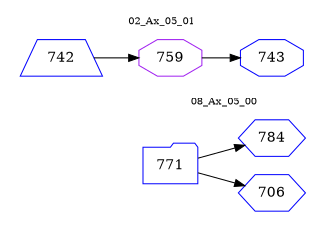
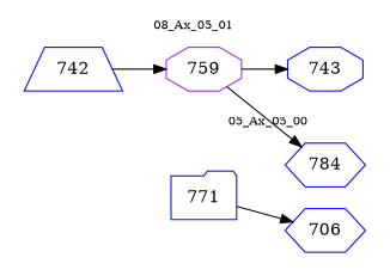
  digraph {
    rankdir=LR
    node [color=blue shape=octagon]
    edge [color=black]
    n1 [label=742 shape=trapezium]
    n2 [label=743]
    n3 [color=purple label=759]
    n4 [label=771 shape=folder]
    n5 [label=706 shape=hexagon]
    n6 [label=784 shape=hexagon]
    subgraph cluster_1 {
      color=white
      fontsize=10
-     label="02_Ax_05_01"
+     label="08_Ax_05_01"
      n1
      n2
      n3
    }
    subgraph cluster_2 {
      color=white
      fontsize=10
-     label="08_Ax_05_00"
+     label="05_Ax_05_00"
      n4
      n5
      n6
    }
    n1 -> n3
    n3 -> n2
    n4 -> n5
-   n4 -> n6
+   n3 -> n6
  }
